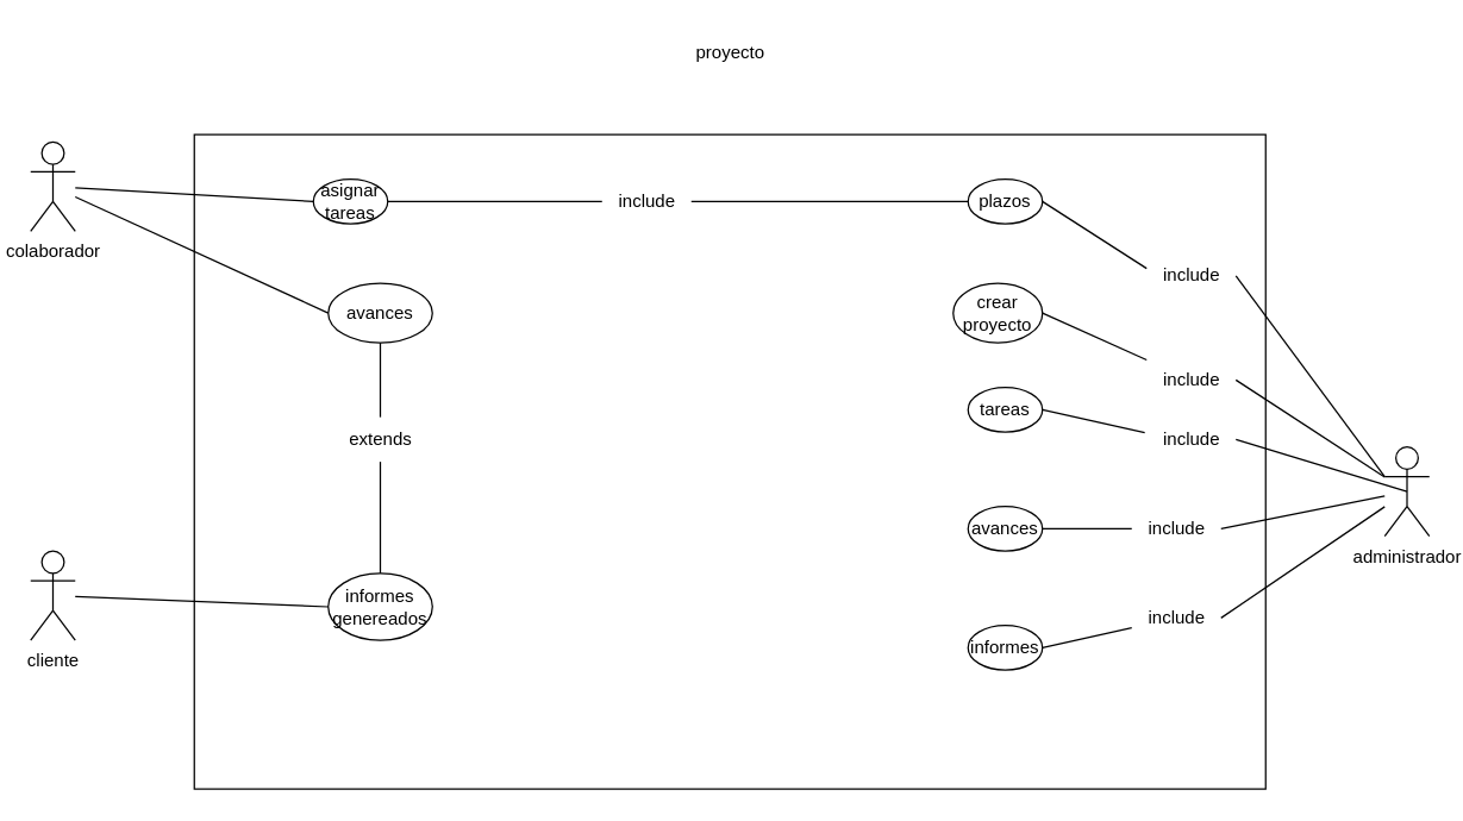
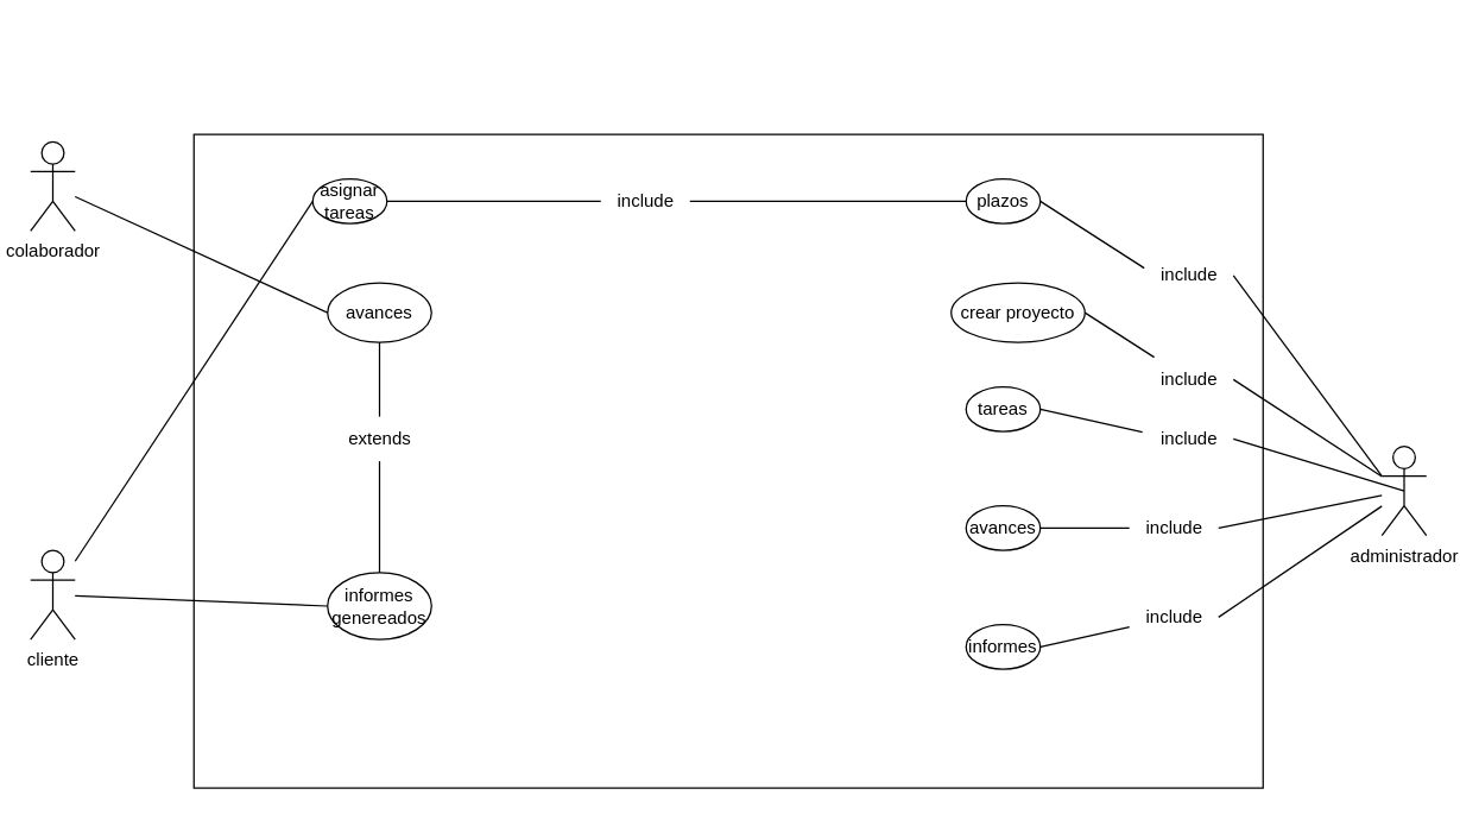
  <mxCell id="0" />
  <mxCell id="1" parent="0" />
  <mxCell id="2" value="" style="rounded=0;whiteSpace=wrap;html=1;" vertex="1" parent="1"><mxGeometry x="130" y="90" width="720" height="440" as="geometry" /></mxCell>
  <mxCell id="3" value="&lt;font style=&quot;vertical-align: inherit;&quot; dir=&quot;auto&quot;&gt;&lt;font style=&quot;vertical-align: inherit;&quot; dir=&quot;auto&quot;&gt;colaborador&lt;/font&gt;&lt;/font&gt;" style="shape=umlActor;verticalLabelPosition=bottom;verticalAlign=top;html=1;outlineConnect=0;" vertex="1" parent="1"><mxGeometry x="20" y="95" width="30" height="60" as="geometry" /></mxCell>
  <mxCell id="4" value="&lt;font style=&quot;vertical-align: inherit;&quot; dir=&quot;auto&quot;&gt;&lt;font style=&quot;vertical-align: inherit;&quot; dir=&quot;auto&quot;&gt;administrador&lt;/font&gt;&lt;/font&gt;" style="shape=umlActor;verticalLabelPosition=bottom;verticalAlign=top;html=1;outlineConnect=0;" vertex="1" parent="1"><mxGeometry x="930" y="300" width="30" height="60" as="geometry" /></mxCell>
  <mxCell id="5" value="&lt;font style=&quot;vertical-align: inherit;&quot; dir=&quot;auto&quot;&gt;&lt;font style=&quot;vertical-align: inherit;&quot; dir=&quot;auto&quot;&gt;cliente&lt;/font&gt;&lt;/font&gt;" style="shape=umlActor;verticalLabelPosition=bottom;verticalAlign=top;html=1;outlineConnect=0;" vertex="1" parent="1"><mxGeometry x="20" y="370" width="30" height="60" as="geometry" /></mxCell>
  <mxCell id="6" value="&lt;font style=&quot;vertical-align: inherit;&quot; dir=&quot;auto&quot;&gt;&lt;font style=&quot;vertical-align: inherit;&quot; dir=&quot;auto&quot;&gt;&lt;font style=&quot;vertical-align: inherit;&quot; dir=&quot;auto&quot;&gt;&lt;font style=&quot;vertical-align: inherit;&quot; dir=&quot;auto&quot;&gt;plazos&lt;/font&gt;&lt;/font&gt;&lt;/font&gt;&lt;/font&gt;" style="ellipse;whiteSpace=wrap;html=1;" vertex="1" parent="1"><mxGeometry x="650" y="120" width="50" height="30" as="geometry" /></mxCell>
- <mxCell id="7" value="&lt;font style=&quot;vertical-align: inherit;&quot; dir=&quot;auto&quot;&gt;&lt;font style=&quot;vertical-align: inherit;&quot; dir=&quot;auto&quot;&gt;crear proyecto&lt;/font&gt;&lt;/font&gt;" style="ellipse;whiteSpace=wrap;html=1;" vertex="1" parent="1"><mxGeometry x="640" y="190" width="60" height="40" as="geometry" /></mxCell>
+ <mxCell id="7" value="&lt;font style=&quot;vertical-align: inherit;&quot; dir=&quot;auto&quot;&gt;&lt;font style=&quot;vertical-align: inherit;&quot; dir=&quot;auto&quot;&gt;crear proyecto&lt;/font&gt;&lt;/font&gt;" style="ellipse;whiteSpace=wrap;html=1;" vertex="1" parent="1"><mxGeometry x="640" y="190" width="90" height="40" as="geometry" /></mxCell>
  <mxCell id="8" value="&lt;font style=&quot;vertical-align: inherit;&quot; dir=&quot;auto&quot;&gt;&lt;font style=&quot;vertical-align: inherit;&quot; dir=&quot;auto&quot;&gt;tareas&lt;/font&gt;&lt;/font&gt;" style="ellipse;whiteSpace=wrap;html=1;" vertex="1" parent="1"><mxGeometry x="650" y="260" width="50" height="30" as="geometry" /></mxCell>
  <mxCell id="9" value="&lt;font style=&quot;vertical-align: inherit;&quot; dir=&quot;auto&quot;&gt;&lt;font style=&quot;vertical-align: inherit;&quot; dir=&quot;auto&quot;&gt;avances&lt;/font&gt;&lt;/font&gt;" style="ellipse;whiteSpace=wrap;html=1;" vertex="1" parent="1"><mxGeometry x="650" y="340" width="50" height="30" as="geometry" /></mxCell>
  <mxCell id="10" value="&lt;font style=&quot;vertical-align: inherit;&quot; dir=&quot;auto&quot;&gt;&lt;font style=&quot;vertical-align: inherit;&quot; dir=&quot;auto&quot;&gt;informes&lt;/font&gt;&lt;/font&gt;" style="ellipse;whiteSpace=wrap;html=1;" vertex="1" parent="1"><mxGeometry x="650" y="420" width="50" height="30" as="geometry" /></mxCell>
  <mxCell id="11" value="&lt;font style=&quot;vertical-align: inherit;&quot; dir=&quot;auto&quot;&gt;&lt;font style=&quot;vertical-align: inherit;&quot; dir=&quot;auto&quot;&gt;informes genereados&lt;/font&gt;&lt;/font&gt;" style="ellipse;whiteSpace=wrap;html=1;" vertex="1" parent="1"><mxGeometry x="220" y="385" width="70" height="45" as="geometry" /></mxCell>
  <mxCell id="12" value="&lt;font style=&quot;vertical-align: inherit;&quot; dir=&quot;auto&quot;&gt;&lt;font style=&quot;vertical-align: inherit;&quot; dir=&quot;auto&quot;&gt;asignar tareas&lt;/font&gt;&lt;/font&gt;" style="ellipse;whiteSpace=wrap;html=1;" vertex="1" parent="1"><mxGeometry x="210" y="120" width="50" height="30" as="geometry" /></mxCell>
  <mxCell id="13" value="&lt;font style=&quot;vertical-align: inherit;&quot; dir=&quot;auto&quot;&gt;&lt;font style=&quot;vertical-align: inherit;&quot; dir=&quot;auto&quot;&gt;avances&lt;/font&gt;&lt;/font&gt;" style="ellipse;whiteSpace=wrap;html=1;" vertex="1" parent="1"><mxGeometry x="220" y="190" width="70" height="40" as="geometry" /></mxCell>
- <mxCell id="14" value="" style="endArrow=none;html=1;rounded=0;exitX=0;exitY=0.5;exitDx=0;exitDy=0;" edge="1" parent="1" source="12" target="3"><mxGeometry width="50" height="50" relative="1" as="geometry"><mxPoint x="490" y="320" as="sourcePoint" /><mxPoint x="540" y="270" as="targetPoint" /></mxGeometry></mxCell>
+ <mxCell id="14" value="" style="endArrow=none;html=1;rounded=0;exitX=0;exitY=0.5;exitDx=0;exitDy=0;" edge="1" parent="1" source="12" target="5"><mxGeometry width="50" height="50" relative="1" as="geometry"><mxPoint x="490" y="320" as="sourcePoint" /><mxPoint x="540" y="270" as="targetPoint" /></mxGeometry></mxCell>
  <mxCell id="15" value="" style="endArrow=none;html=1;rounded=0;exitX=0;exitY=0.5;exitDx=0;exitDy=0;" edge="1" parent="1" source="13" target="3"><mxGeometry width="50" height="50" relative="1" as="geometry"><mxPoint x="220" y="202" as="sourcePoint" /><mxPoint y="170" as="targetPoint" x="50" /></mxGeometry></mxCell>
  <mxCell id="16" value="" style="endArrow=none;html=1;rounded=0;exitX=0;exitY=0.5;exitDx=0;exitDy=0;" edge="1" parent="1" source="11" target="5"><mxGeometry width="50" height="50" relative="1" as="geometry"><mxPoint x="620" y="392" as="sourcePoint" /><mxPoint x="450" y="360" as="targetPoint" /></mxGeometry></mxCell>
  <mxCell id="17" value="" style="endArrow=none;html=1;rounded=0;exitX=0;exitY=0.5;exitDx=0;exitDy=0;entryX=1;entryY=0.5;entryDx=0;entryDy=0;" edge="1" parent="1" source="38" target="12"><mxGeometry width="50" height="50" relative="1" as="geometry"><mxPoint x="630" y="452" as="sourcePoint" /><mxPoint x="460" y="420" as="targetPoint" /></mxGeometry></mxCell>
  <mxCell id="18" value="" style="endArrow=none;html=1;rounded=0;exitX=0;exitY=0.333;exitDx=0;exitDy=0;exitPerimeter=0;entryX=1;entryY=0.5;entryDx=0;entryDy=0;" edge="1" parent="1" source="28" target="6"><mxGeometry width="50" height="50" relative="1" as="geometry"><mxPoint x="710" y="212" as="sourcePoint" /><mxPoint x="540" y="180" as="targetPoint" /></mxGeometry></mxCell>
  <mxCell id="19" value="" style="endArrow=none;html=1;rounded=0;entryX=1;entryY=0.5;entryDx=0;entryDy=0;" edge="1" parent="1" source="30" target="7"><mxGeometry width="50" height="50" relative="1" as="geometry"><mxPoint x="720" y="252" as="sourcePoint" /><mxPoint x="550" y="220" as="targetPoint" /></mxGeometry></mxCell>
  <mxCell id="20" value="" style="endArrow=none;html=1;rounded=0;exitX=-0.021;exitY=0.349;exitDx=0;exitDy=0;exitPerimeter=0;entryX=1;entryY=0.5;entryDx=0;entryDy=0;" edge="1" parent="1" source="32" target="8"><mxGeometry width="50" height="50" relative="1" as="geometry"><mxPoint x="720" y="292" as="sourcePoint" /><mxPoint x="550" y="260" as="targetPoint" /></mxGeometry></mxCell>
  <mxCell id="21" value="" style="endArrow=none;html=1;rounded=0;entryX=1;entryY=0.5;entryDx=0;entryDy=0;" edge="1" parent="1" source="34" target="9"><mxGeometry width="50" height="50" relative="1" as="geometry"><mxPoint x="720" y="332" as="sourcePoint" /><mxPoint x="550" y="300" as="targetPoint" /></mxGeometry></mxCell>
  <mxCell id="22" value="" style="endArrow=none;html=1;rounded=0;entryX=1;entryY=0.5;entryDx=0;entryDy=0;" edge="1" parent="1" source="36" target="10"><mxGeometry width="50" height="50" relative="1" as="geometry"><mxPoint x="720" y="372" as="sourcePoint" /><mxPoint x="550" y="340" as="targetPoint" /></mxGeometry></mxCell>
  <mxCell id="23" value="" style="endArrow=none;html=1;rounded=0;exitX=0.5;exitY=0;exitDx=0;exitDy=0;entryX=0.5;entryY=1;entryDx=0;entryDy=0;" edge="1" parent="1" source="26" target="13"><mxGeometry width="50" height="50" relative="1" as="geometry"><mxPoint x="660" y="452" as="sourcePoint" /><mxPoint x="490" y="420" as="targetPoint" /></mxGeometry></mxCell>
- <mxCell id="24" value="&lt;font style=&quot;vertical-align: inherit;&quot; dir=&quot;auto&quot;&gt;&lt;font style=&quot;vertical-align: inherit;&quot; dir=&quot;auto&quot;&gt;proyecto&lt;/font&gt;&lt;/font&gt;" style="text;html=1;align=center;verticalAlign=middle;resizable=0;points=[];autosize=1;strokeColor=none;fillColor=none;" vertex="1" parent="1"><mxGeometry x="455" y="20" width="70" height="30" as="geometry" /></mxCell>
  <mxCell id="25" value="" style="endArrow=none;html=1;rounded=0;exitX=0.5;exitY=0;exitDx=0;exitDy=0;entryX=0.5;entryY=1;entryDx=0;entryDy=0;" edge="1" parent="1" source="11" target="26"><mxGeometry width="50" height="50" relative="1" as="geometry"><mxPoint x="245" y="385" as="sourcePoint" /><mxPoint x="235" y="220" as="targetPoint" /></mxGeometry></mxCell>
  <mxCell id="26" value="&lt;font style=&quot;vertical-align: inherit;&quot; dir=&quot;auto&quot;&gt;&lt;font style=&quot;vertical-align: inherit;&quot; dir=&quot;auto&quot;&gt;extends&lt;/font&gt;&lt;/font&gt;" style="text;html=1;align=center;verticalAlign=middle;resizable=0;points=[];autosize=1;strokeColor=none;fillColor=none;" vertex="1" parent="1"><mxGeometry x="220" y="280" width="70" height="30" as="geometry" /></mxCell>
  <mxCell id="27" value="" style="endArrow=none;html=1;rounded=0;exitX=0;exitY=0.333;exitDx=0;exitDy=0;exitPerimeter=0;entryX=1;entryY=0.5;entryDx=0;entryDy=0;" edge="1" parent="1" source="4" target="28"><mxGeometry width="50" height="50" relative="1" as="geometry"><mxPoint x="930" y="320" as="sourcePoint" /><mxPoint x="700" y="135" as="targetPoint" /></mxGeometry></mxCell>
  <mxCell id="28" value="&lt;font style=&quot;vertical-align: inherit;&quot; dir=&quot;auto&quot;&gt;&lt;font style=&quot;vertical-align: inherit;&quot; dir=&quot;auto&quot;&gt;include&lt;/font&gt;&lt;/font&gt;" style="text;html=1;align=center;verticalAlign=middle;resizable=0;points=[];autosize=1;strokeColor=none;fillColor=none;" vertex="1" parent="1"><mxGeometry x="770" y="170" width="60" height="30" as="geometry" /></mxCell>
  <mxCell id="29" value="" style="endArrow=none;html=1;rounded=0;entryX=1;entryY=0.5;entryDx=0;entryDy=0;" edge="1" parent="1" source="4" target="30"><mxGeometry width="50" height="50" relative="1" as="geometry"><mxPoint x="930" y="323" as="sourcePoint" /><mxPoint x="700" y="210" as="targetPoint" /></mxGeometry></mxCell>
  <mxCell id="30" value="&lt;font style=&quot;vertical-align: inherit;&quot; dir=&quot;auto&quot;&gt;&lt;font style=&quot;vertical-align: inherit;&quot; dir=&quot;auto&quot;&gt;include&lt;/font&gt;&lt;/font&gt;" style="text;html=1;align=center;verticalAlign=middle;resizable=0;points=[];autosize=1;strokeColor=none;fillColor=none;" vertex="1" parent="1"><mxGeometry x="770" y="240" width="60" height="30" as="geometry" /></mxCell>
  <mxCell id="31" value="" style="endArrow=none;html=1;rounded=0;exitX=0.5;exitY=0.5;exitDx=0;exitDy=0;exitPerimeter=0;entryX=1;entryY=0.5;entryDx=0;entryDy=0;" edge="1" parent="1" source="4" target="32"><mxGeometry width="50" height="50" relative="1" as="geometry"><mxPoint x="945" y="330" as="sourcePoint" /><mxPoint x="700" y="275" as="targetPoint" /></mxGeometry></mxCell>
  <mxCell id="32" value="&lt;font style=&quot;vertical-align: inherit;&quot; dir=&quot;auto&quot;&gt;&lt;font style=&quot;vertical-align: inherit;&quot; dir=&quot;auto&quot;&gt;include&lt;/font&gt;&lt;/font&gt;" style="text;html=1;align=center;verticalAlign=middle;resizable=0;points=[];autosize=1;strokeColor=none;fillColor=none;" vertex="1" parent="1"><mxGeometry x="770" y="280" width="60" height="30" as="geometry" /></mxCell>
  <mxCell id="33" value="" style="endArrow=none;html=1;rounded=0;entryX=1;entryY=0.5;entryDx=0;entryDy=0;" edge="1" parent="1" source="4" target="34"><mxGeometry width="50" height="50" relative="1" as="geometry"><mxPoint x="930" y="332" as="sourcePoint" /><mxPoint x="700" y="355" as="targetPoint" /></mxGeometry></mxCell>
  <mxCell id="34" value="&lt;font style=&quot;vertical-align: inherit;&quot; dir=&quot;auto&quot;&gt;&lt;font style=&quot;vertical-align: inherit;&quot; dir=&quot;auto&quot;&gt;include&lt;/font&gt;&lt;/font&gt;" style="text;html=1;align=center;verticalAlign=middle;resizable=0;points=[];autosize=1;strokeColor=none;fillColor=none;" vertex="1" parent="1"><mxGeometry x="760" y="340" width="60" height="30" as="geometry" /></mxCell>
  <mxCell id="35" value="" style="endArrow=none;html=1;rounded=0;entryX=1;entryY=0.5;entryDx=0;entryDy=0;" edge="1" parent="1" source="4" target="36"><mxGeometry width="50" height="50" relative="1" as="geometry"><mxPoint x="930" y="336" as="sourcePoint" /><mxPoint x="700" y="435" as="targetPoint" /></mxGeometry></mxCell>
  <mxCell id="36" value="&lt;font style=&quot;vertical-align: inherit;&quot; dir=&quot;auto&quot;&gt;&lt;font style=&quot;vertical-align: inherit;&quot; dir=&quot;auto&quot;&gt;include&lt;/font&gt;&lt;/font&gt;" style="text;html=1;align=center;verticalAlign=middle;resizable=0;points=[];autosize=1;strokeColor=none;fillColor=none;" vertex="1" parent="1"><mxGeometry x="760" y="400" width="60" height="30" as="geometry" /></mxCell>
  <mxCell id="37" value="" style="endArrow=none;html=1;rounded=0;exitX=0;exitY=0.5;exitDx=0;exitDy=0;entryX=1;entryY=0.5;entryDx=0;entryDy=0;" edge="1" parent="1" source="6" target="38"><mxGeometry width="50" height="50" relative="1" as="geometry"><mxPoint x="650" y="135" as="sourcePoint" /><mxPoint x="260" y="135" as="targetPoint" /></mxGeometry></mxCell>
  <mxCell id="38" value="&lt;font style=&quot;vertical-align: inherit;&quot; dir=&quot;auto&quot;&gt;&lt;font style=&quot;vertical-align: inherit;&quot; dir=&quot;auto&quot;&gt;include&lt;/font&gt;&lt;/font&gt;" style="text;html=1;align=center;verticalAlign=middle;resizable=0;points=[];autosize=1;strokeColor=none;fillColor=none;" vertex="1" parent="1"><mxGeometry x="404" y="120" width="60" height="30" as="geometry" /></mxCell>
